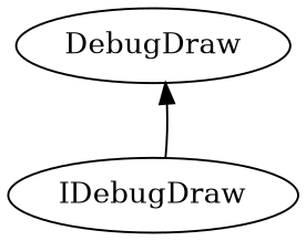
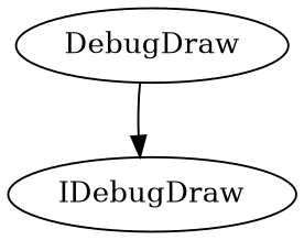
  digraph {
    rankdir=TB
    DebugDraw
    IDebugDraw
-   IDebugDraw -> DebugDraw
+   DebugDraw -> IDebugDraw
  }
